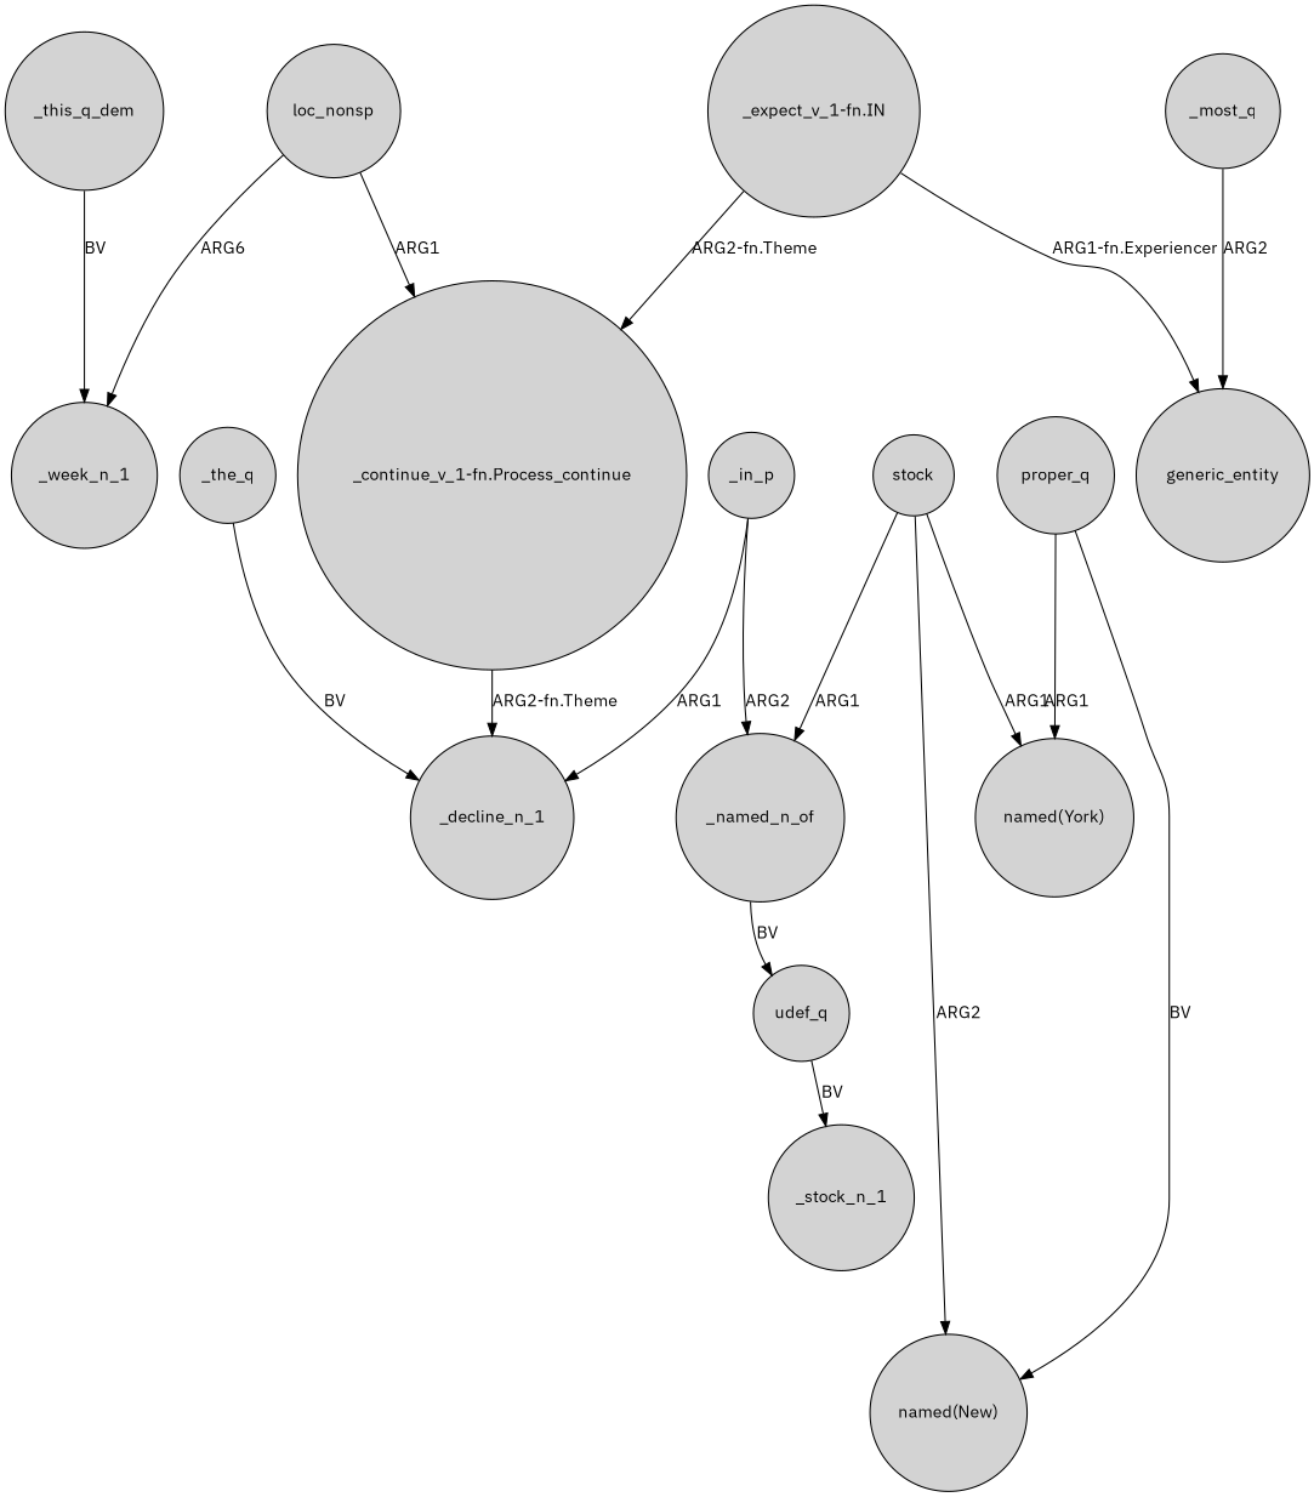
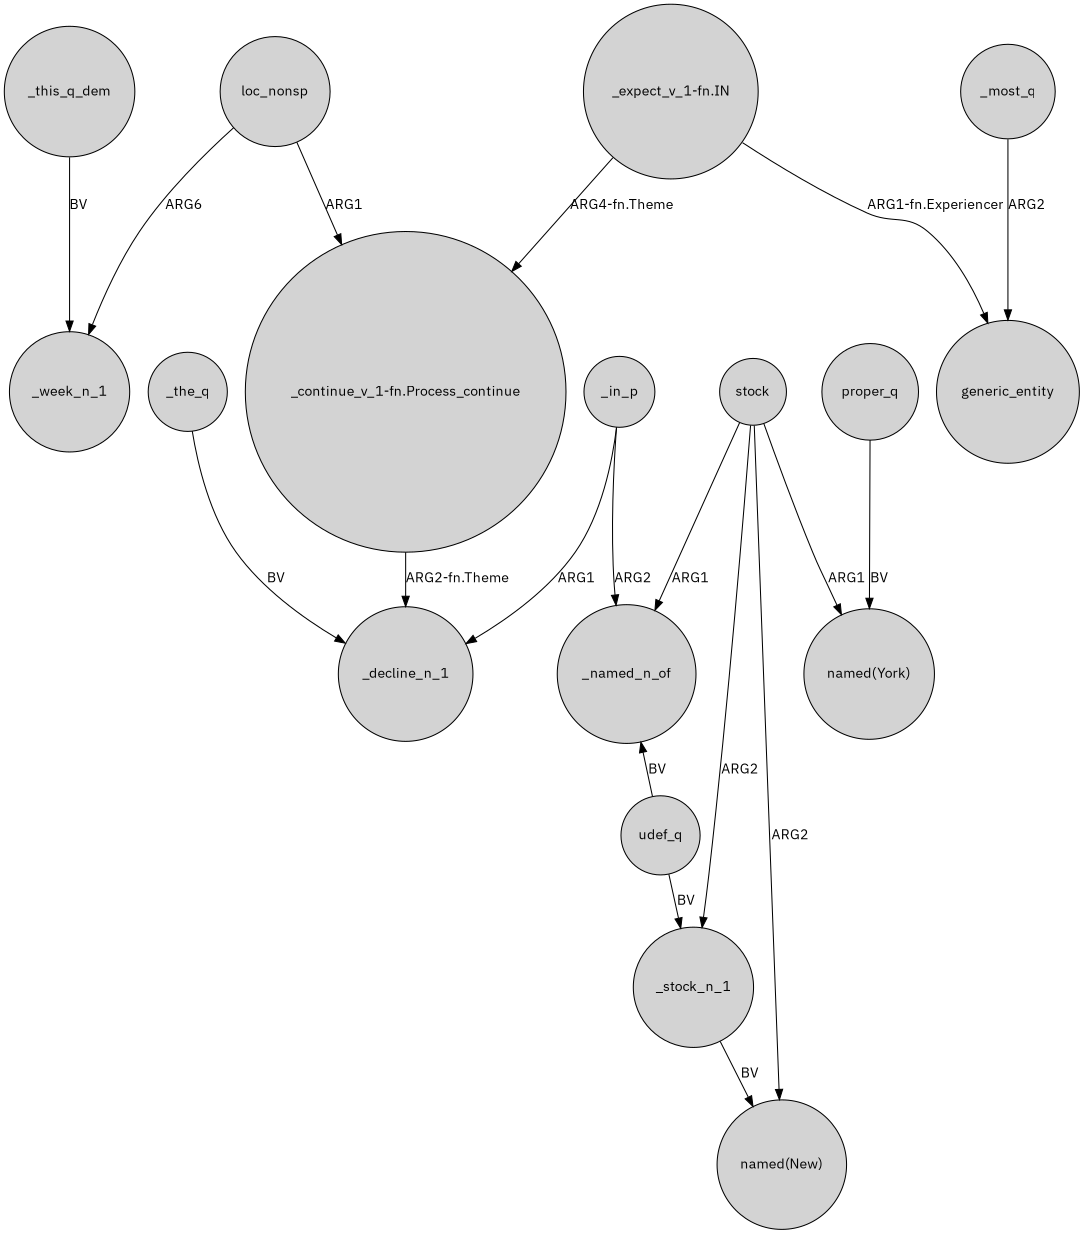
  digraph {
    fontname="IBM Plex Sans"
    node [fontname="IBM Plex Sans" shape=circle style=filled]
    edge [fontname="IBM Plex Sans"]
    "_continue_v_1-fn.Process_continue"
    _decline_n_1
    loc_nonsp
    _week_n_1
    "_expect_v_1-fn.IN"
    generic_entity
    n7 [label=stock]
    "named(York)"
    _stock_n_1
    "named(New)"
    n11 [label=_named_n_of]
    udef_q
    _in_p
    _the_q
    proper_q
    _most_q
    _this_q_dem
    "_continue_v_1-fn.Process_continue" -> _decline_n_1 [label="ARG2-fn.Theme"]
    loc_nonsp -> "_continue_v_1-fn.Process_continue" [label=ARG1]
    loc_nonsp -> _week_n_1 [label=ARG6]
-   "_expect_v_1-fn.IN" -> "_continue_v_1-fn.Process_continue" [label="ARG2-fn.Theme"]
+   "_expect_v_1-fn.IN" -> "_continue_v_1-fn.Process_continue" [label="ARG4-fn.Theme"]
    "_expect_v_1-fn.IN" -> generic_entity [label="ARG1-fn.Experiencer"]
    n7 -> "named(York)" [label=ARG1]
+   n7 -> _stock_n_1 [label=ARG2]
    n7 -> "named(New)" [label=ARG2]
    n7 -> n11 [label=ARG1]
    udef_q -> _stock_n_1 [label=BV]
-   n11 -> udef_q [label=BV]
+   udef_q -> n11 [label=BV]
    _in_p -> _decline_n_1 [label=ARG1]
    _in_p -> n11 [label=ARG2]
    _the_q -> _decline_n_1 [label=BV]
-   proper_q -> "named(York)" [label=ARG1]
-   proper_q -> "named(New)" [label=BV]
+   proper_q -> "named(York)" [label=BV]
+   _stock_n_1 -> "named(New)" [label=BV]
    _most_q -> generic_entity [label=ARG2]
    _this_q_dem -> _week_n_1 [label=BV]
  }
